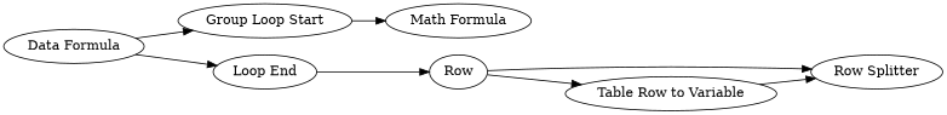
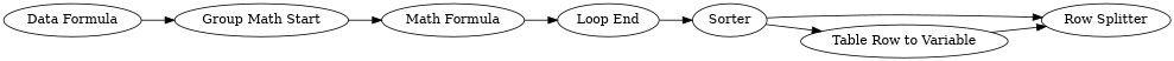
  digraph {
    rankdir=LR
    n1 [label="Data Formula"]
-   n2 [label="Group Loop Start"]
+   n2 [label="Group Math Start"]
    n3 [label="Math Formula"]
    n4 [label="Loop End"]
-   n5 [label=Row]
+   n5 [label=Sorter]
    n6 [label="Row Splitter"]
    n7 [label="Table Row to Variable"]
    n1 -> n2
    n2 -> n3
-   n1 -> n4
+   n3 -> n4
    n4 -> n5
    n5 -> n6
    n5 -> n7
    n7 -> n6
  }
